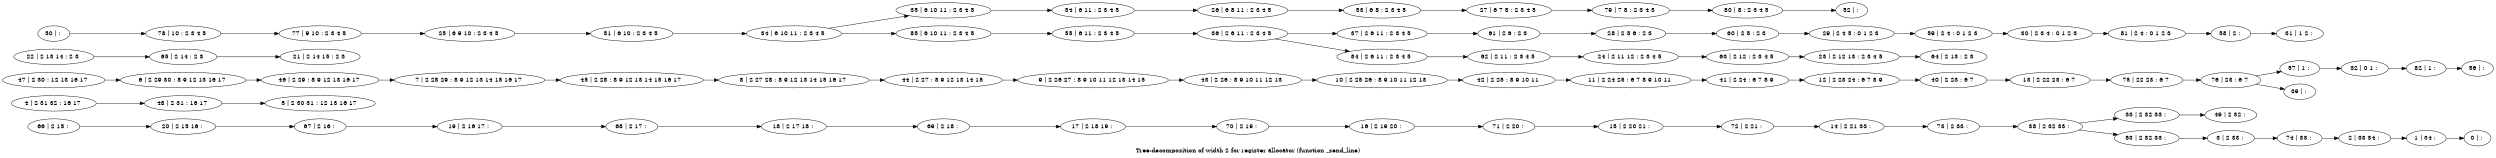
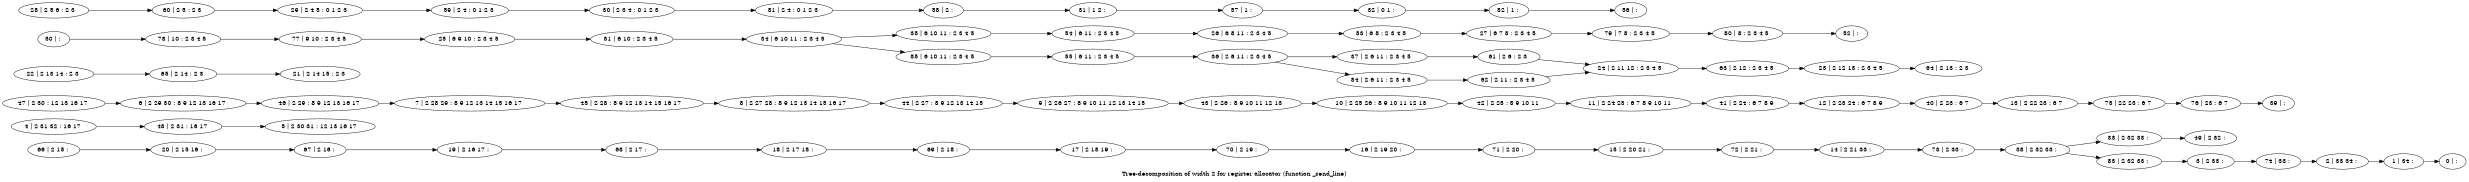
  digraph {
    label="Tree-decomposition of width 2 for register allocator (function _send_line)"
    rankdir=LR
    n1 [label="0 | : "]
    n2 [label="1 | 34 : "]
    n3 [label="2 | 33 34 : "]
    n4 [label="3 | 2 33 : "]
    n5 [label="74 | 33 : "]
    n6 [label="4 | 2 31 32 : 16 17 "]
    n7 [label="48 | 2 31 : 16 17 "]
    n8 [label="5 | 2 30 31 : 12 13 16 17 "]
    n9 [label="47 | 2 30 : 12 13 16 17 "]
    n10 [label="6 | 2 29 30 : 8 9 12 13 16 17 "]
    n11 [label="46 | 2 29 : 8 9 12 13 16 17 "]
    n12 [label="7 | 2 28 29 : 8 9 12 13 14 15 16 17 "]
    n13 [label="45 | 2 28 : 8 9 12 13 14 15 16 17 "]
    n14 [label="8 | 2 27 28 : 8 9 12 13 14 15 16 17 "]
    n15 [label="44 | 2 27 : 8 9 12 13 14 15 "]
    n16 [label="9 | 2 26 27 : 8 9 10 11 12 13 14 15 "]
    n17 [label="43 | 2 26 : 8 9 10 11 12 13 "]
    n18 [label="10 | 2 25 26 : 8 9 10 11 12 13 "]
    n19 [label="42 | 2 25 : 8 9 10 11 "]
    n20 [label="11 | 2 24 25 : 6 7 8 9 10 11 "]
    n21 [label="41 | 2 24 : 6 7 8 9 "]
    n22 [label="12 | 2 23 24 : 6 7 8 9 "]
    n23 [label="40 | 2 23 : 6 7 "]
    n24 [label="13 | 2 22 23 : 6 7 "]
    n25 [label="75 | 22 23 : 6 7 "]
    n26 [label="76 | 23 : 6 7 "]
    n27 [label="14 | 2 21 33 : "]
    n28 [label="73 | 2 33 : "]
    n29 [label="38 | 2 32 33 : "]
    n30 [label="15 | 2 20 21 : "]
    n31 [label="72 | 2 21 : "]
    n32 [label="16 | 2 19 20 : "]
    n33 [label="71 | 2 20 : "]
    n34 [label="17 | 2 18 19 : "]
    n35 [label="70 | 2 19 : "]
    n36 [label="18 | 2 17 18 : "]
    n37 [label="69 | 2 18 : "]
    n38 [label="19 | 2 16 17 : "]
    n39 [label="68 | 2 17 : "]
    n40 [label="20 | 2 15 16 : "]
    n41 [label="67 | 2 16 : "]
    n42 [label="21 | 2 14 15 : 2 3 "]
    n43 [label="66 | 2 15 : "]
    n44 [label="22 | 2 13 14 : 2 3 "]
    n45 [label="65 | 2 14 : 2 3 "]
    n46 [label="23 | 2 12 13 : 2 3 4 5 "]
    n47 [label="64 | 2 13 : 2 3 "]
    n48 [label="24 | 2 11 12 : 2 3 4 5 "]
    n49 [label="63 | 2 12 : 2 3 4 5 "]
    n50 [label="25 | 6 9 10 : 2 3 4 5 "]
    n51 [label="51 | 6 10 : 2 3 4 5 "]
    n52 [label="34 | 6 10 11 : 2 3 4 5 "]
    n53 [label="26 | 6 8 11 : 2 3 4 5 "]
    n54 [label="53 | 6 8 : 2 3 4 5 "]
    n55 [label="27 | 6 7 8 : 2 3 4 5 "]
    n56 [label="79 | 7 8 : 2 3 4 5 "]
    n57 [label="80 | 8 : 2 3 4 5 "]
    n58 [label="28 | 2 5 6 : 2 3 "]
    n59 [label="60 | 2 5 : 2 3 "]
    n60 [label="29 | 2 4 5 : 0 1 2 3 "]
    n61 [label="59 | 2 4 : 0 1 2 3 "]
    n62 [label="30 | 2 3 4 : 0 1 2 3 "]
    n63 [label="81 | 2 4 : 0 1 2 3 "]
    n64 [label="58 | 2 : "]
    n65 [label="31 | 1 2 : "]
    n66 [label="57 | 1 : "]
    n67 [label="32 | 0 1 : "]
    n68 [label="82 | 1 : "]
    n69 [label="56 | : "]
    n70 [label="33 | 2 32 33 : "]
    n71 [label="49 | 2 32 : "]
    n72 [label="35 | 6 10 11 : 2 3 4 5 "]
    n73 [label="85 | 6 10 11 : 2 3 4 5 "]
    n74 [label="54 | 6 11 : 2 3 4 5 "]
    n75 [label="55 | 6 11 : 2 3 4 5 "]
    n76 [label="36 | 2 6 11 : 2 3 4 5 "]
    n77 [label="37 | 2 6 11 : 2 3 4 5 "]
    n78 [label="84 | 2 6 11 : 2 3 4 5 "]
    n79 [label="61 | 2 6 : 2 3 "]
    n80 [label="62 | 2 11 : 2 3 4 5 "]
    n81 [label="83 | 2 32 33 : "]
    n82 [label="39 | : "]
    n83 [label="50 | : "]
    n84 [label="78 | 10 : 2 3 4 5 "]
    n85 [label="77 | 9 10 : 2 3 4 5 "]
    n86 [label="52 | : "]
    n2 -> n1
    n3 -> n2
    n4 -> n5
    n5 -> n3
    n6 -> n7
    n7 -> n8
    n9 -> n10
    n10 -> n11
    n11 -> n12
    n12 -> n13
    n13 -> n14
    n14 -> n15
    n15 -> n16
    n16 -> n17
    n17 -> n18
    n18 -> n19
    n19 -> n20
    n20 -> n21
    n21 -> n22
    n22 -> n23
    n23 -> n24
    n24 -> n25
    n25 -> n26
    n26 -> n82
    n27 -> n28
    n28 -> n29
    n29 -> n70
    n29 -> n81
    n30 -> n31
    n31 -> n27
    n32 -> n33
    n33 -> n30
    n34 -> n35
    n35 -> n32
    n36 -> n37
    n37 -> n34
    n38 -> n39
    n39 -> n36
    n40 -> n41
    n41 -> n38
    n43 -> n40
    n44 -> n45
    n45 -> n42
    n46 -> n47
    n48 -> n49
    n49 -> n46
    n50 -> n51
    n51 -> n52
    n52 -> n72
    n52 -> n73
    n53 -> n54
    n54 -> n55
    n55 -> n56
    n56 -> n57
    n57 -> n86
    n58 -> n59
    n59 -> n60
    n60 -> n61
    n61 -> n62
    n62 -> n63
    n63 -> n64
    n64 -> n65
-   n26 -> n66
+   n65 -> n66
    n66 -> n67
    n67 -> n68
    n68 -> n69
    n70 -> n71
    n72 -> n74
    n73 -> n75
    n74 -> n53
    n75 -> n76
    n76 -> n77
    n76 -> n78
    n77 -> n79
    n78 -> n80
-   n79 -> n58
+   n79 -> n48
    n80 -> n48
    n81 -> n4
    n83 -> n84
    n84 -> n85
    n85 -> n50
  }
